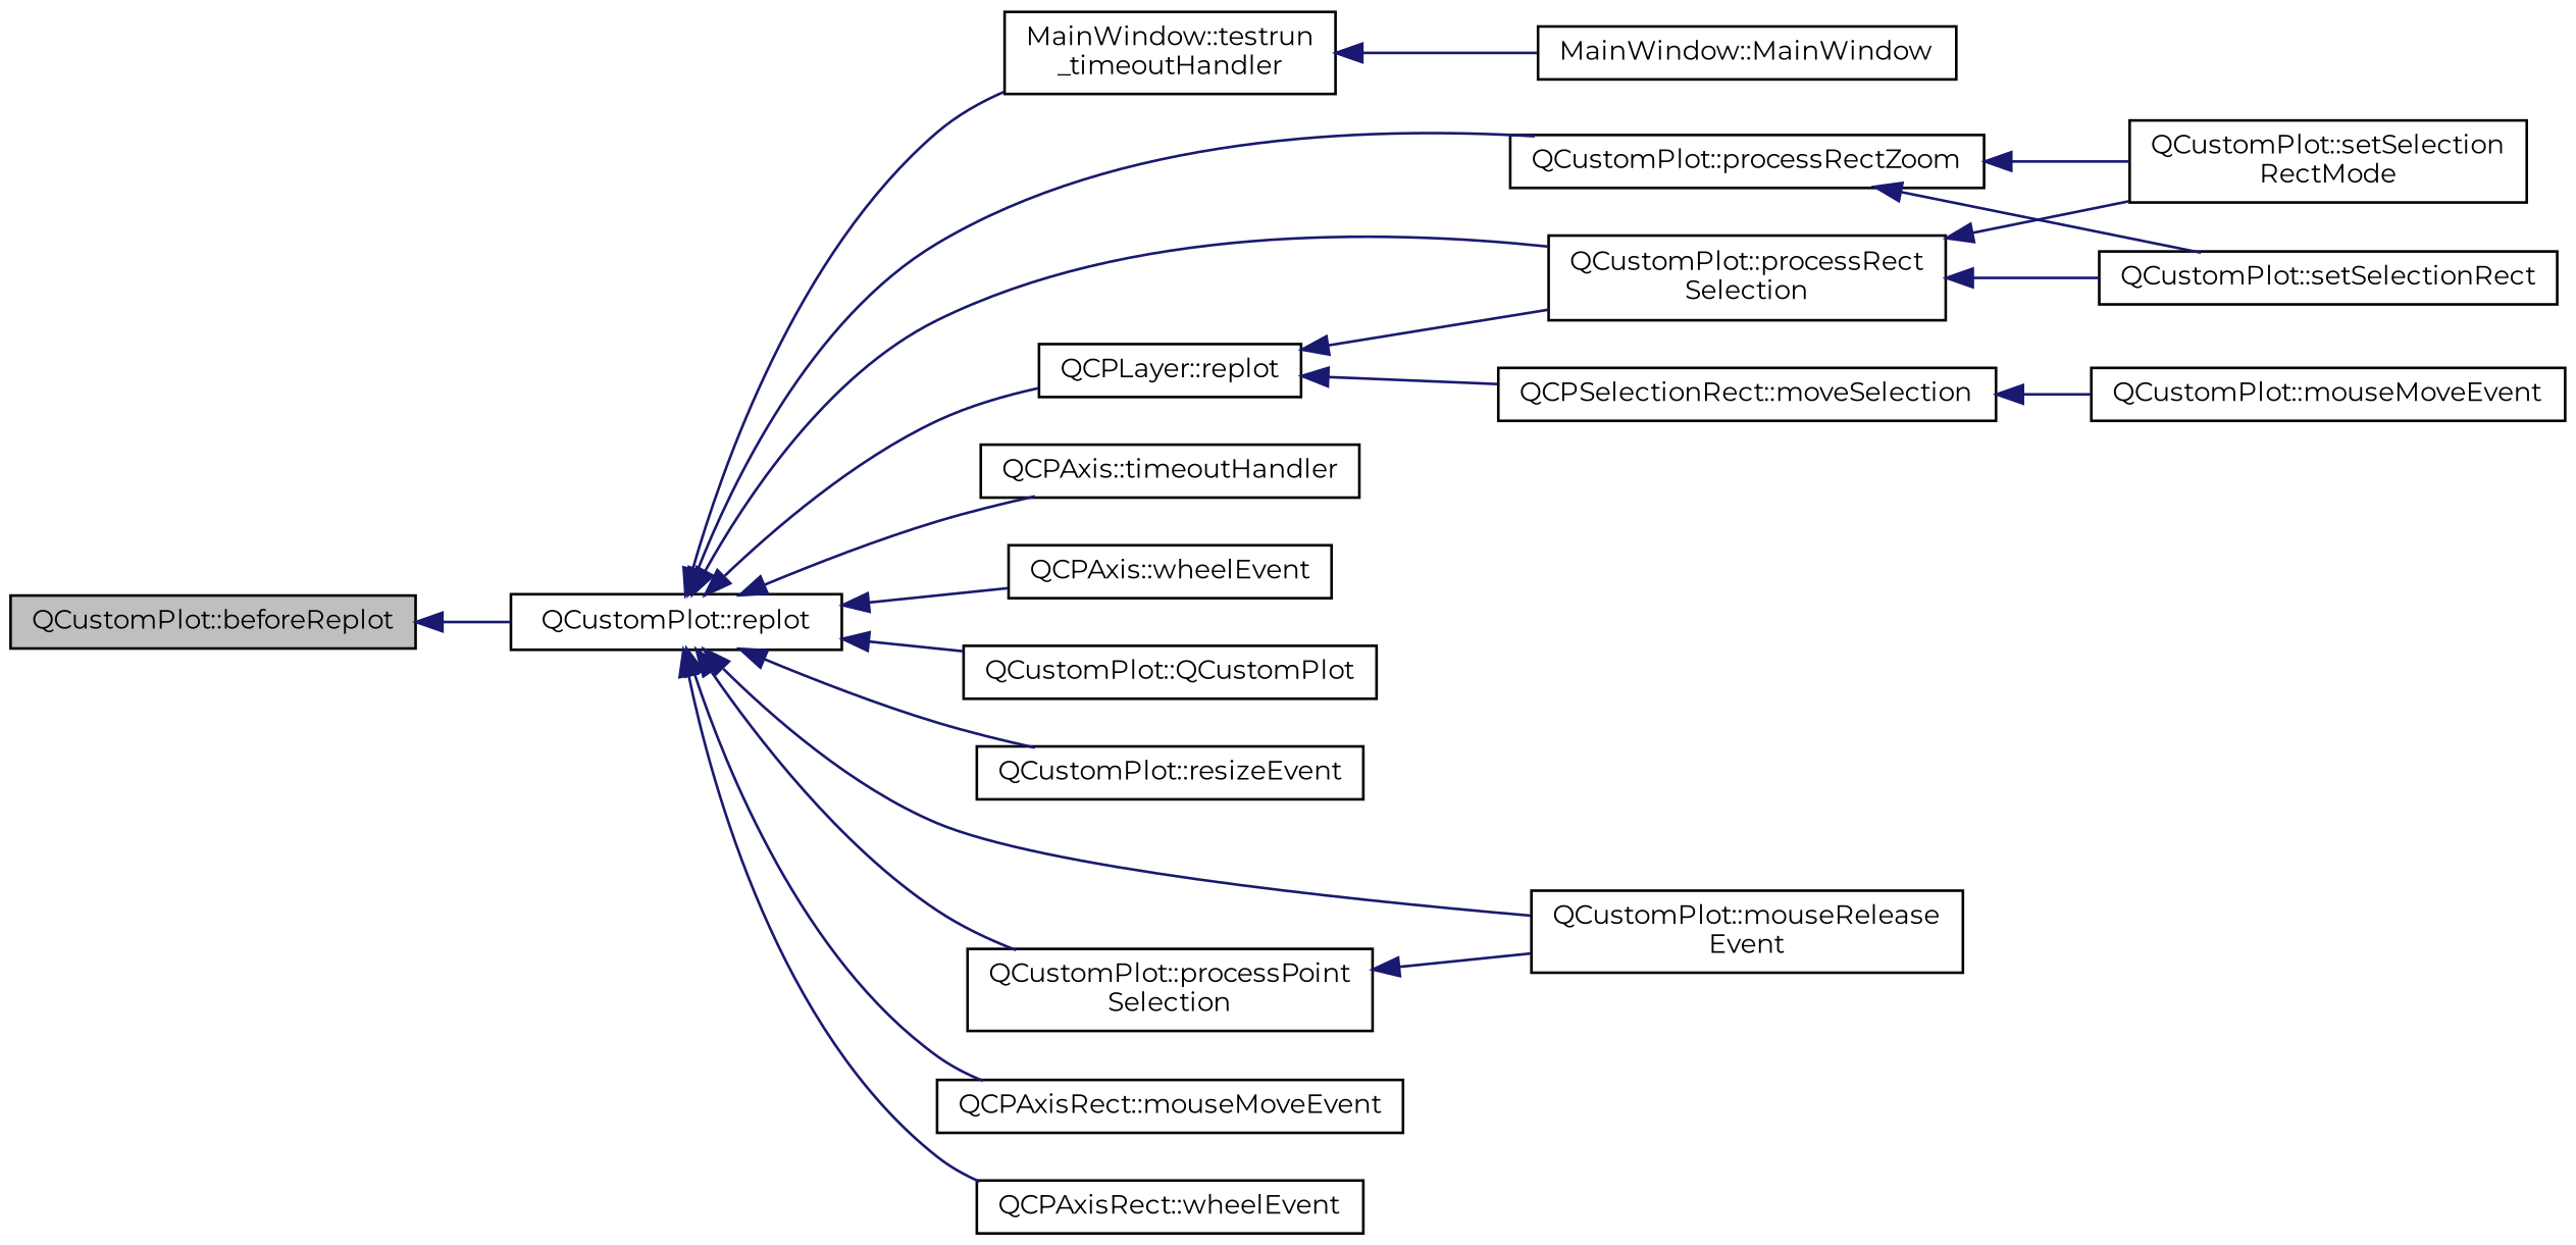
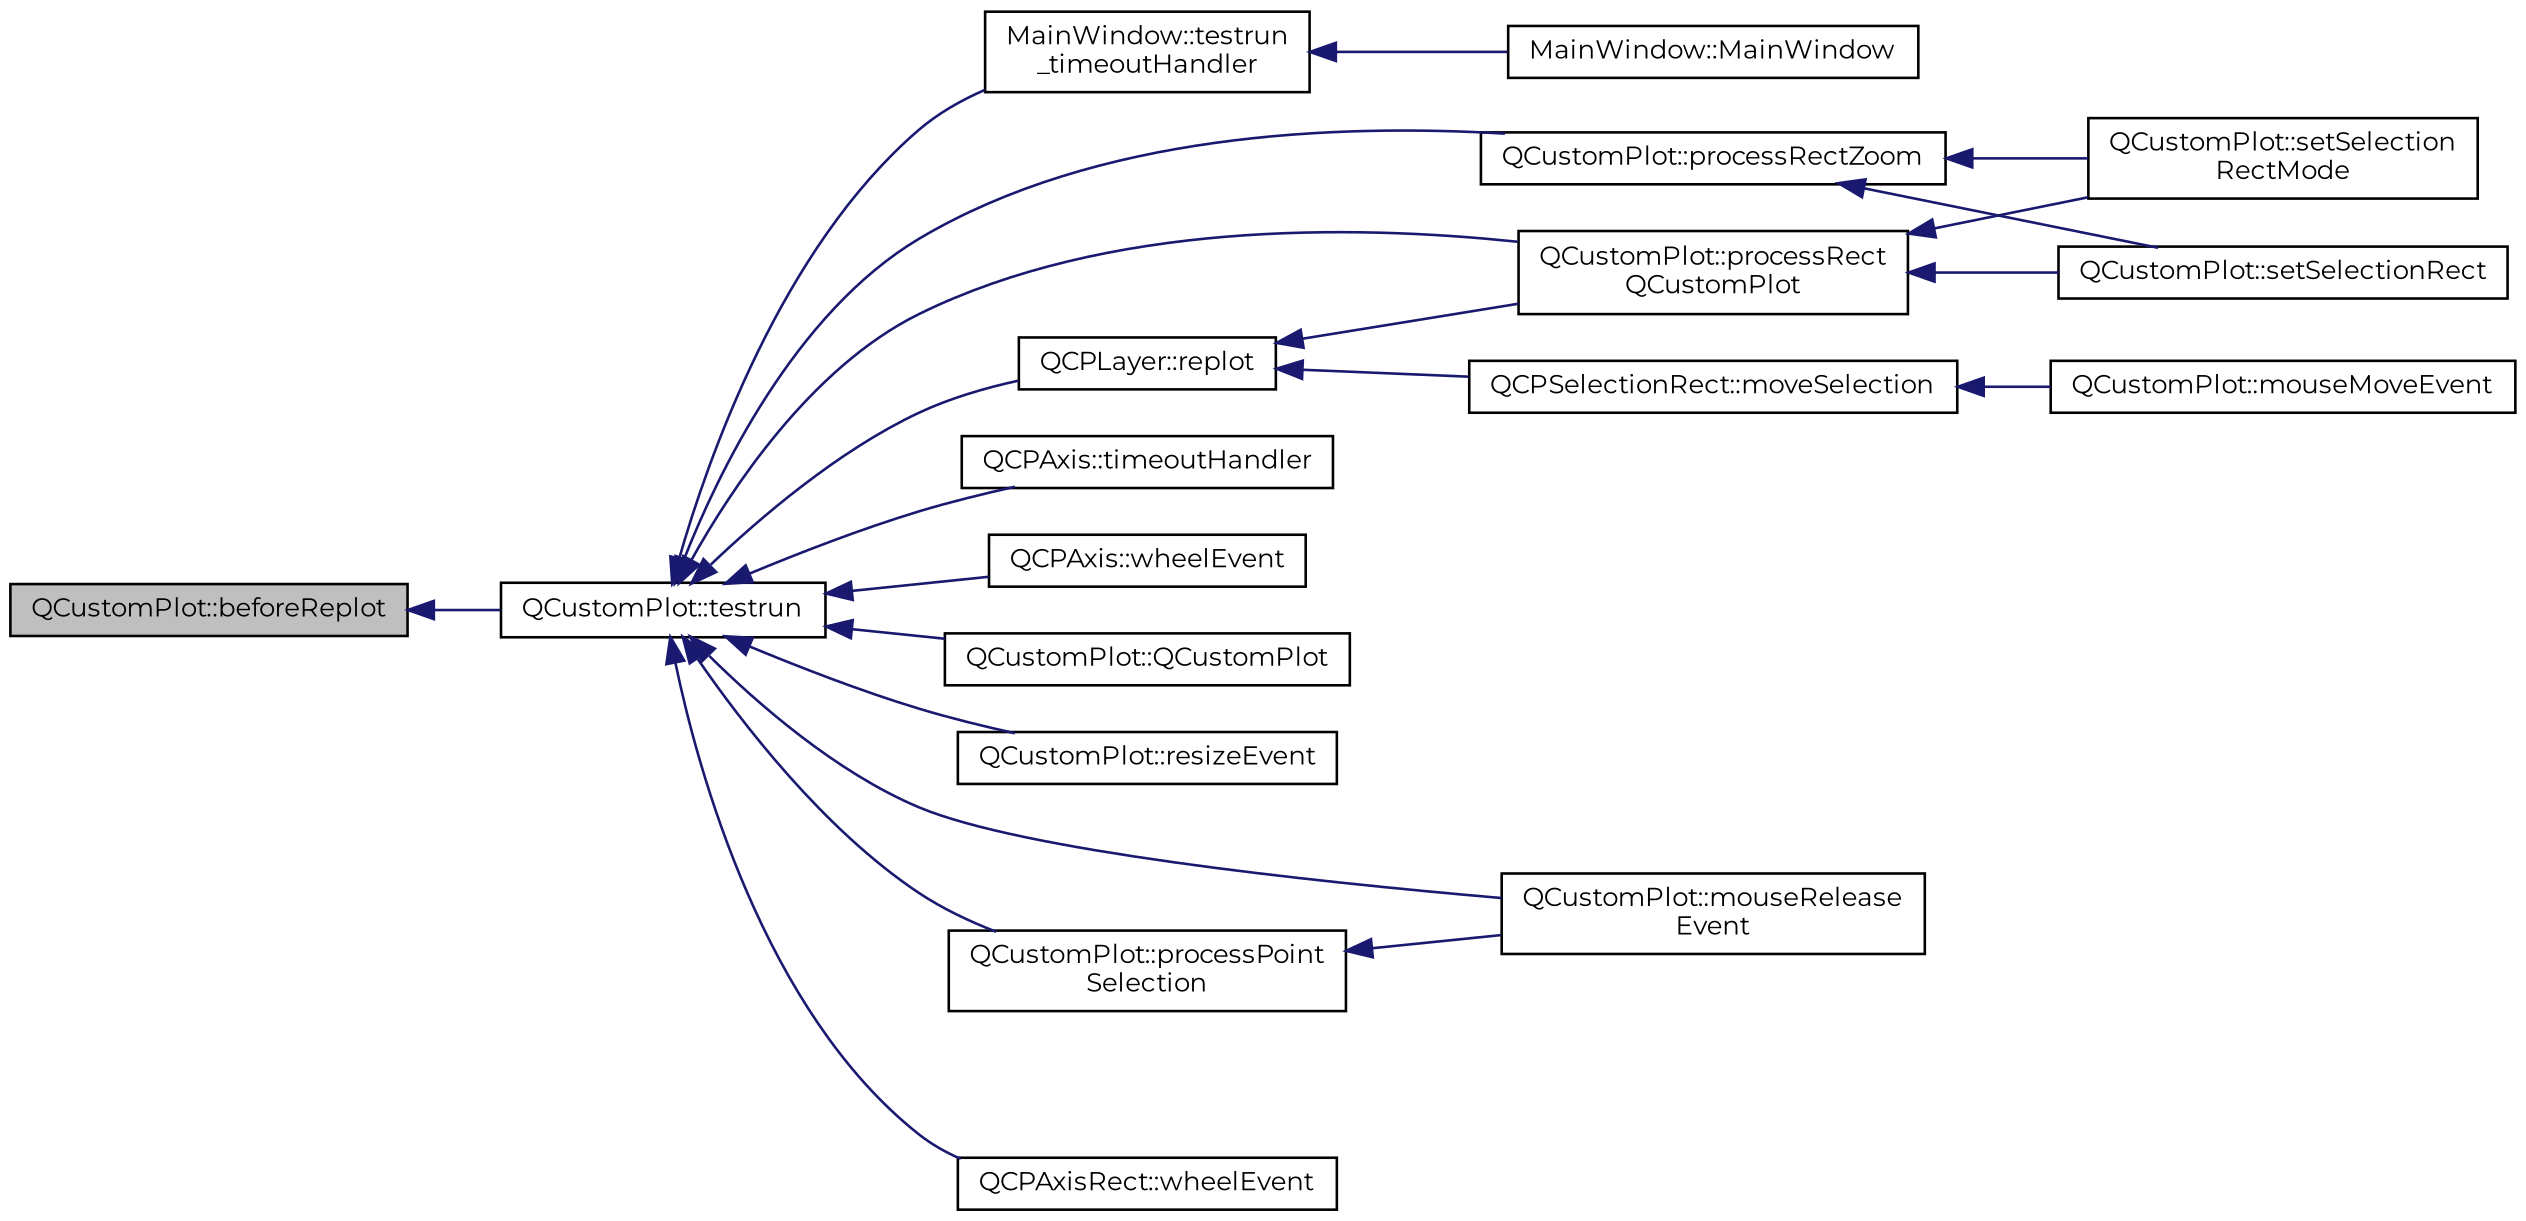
  digraph {
    fontname=Montserrat
    rankdir=LR
    node [color=black fillcolor=white fontname=Montserrat fontsize=10 shape=record style=filled]
    edge [color=midnightblue dir=back fontname=Montserrat fontsize=10 labelfontname=Helvetica labelfontsize=10 style=solid]
    n1 [fillcolor=grey75 fontcolor=black height=0.2 label="QCustomPlot::beforeReplot" width=0.4]
-   n2 [height=0.2 label="QCustomPlot::replot" width=0.4]
+   n2 [height=0.2 label="QCustomPlot::testrun" width=0.4]
    n3 [height=0.2 label="MainWindow::testrun\l_timeoutHandler" width=0.4]
    n4 [height=0.2 label="QCPLayer::replot" width=0.4]
-   n5 [height=0.2 label="QCustomPlot::processRect\lSelection" width=0.4]
+   n5 [height=0.2 label="QCustomPlot::processRect\lQCustomPlot" width=0.4]
    n6 [height=0.2 label="QCPAxis::timeoutHandler" width=0.4]
    n7 [height=0.2 label="QCPAxis::wheelEvent" width=0.4]
    n8 [height=0.2 label="QCustomPlot::QCustomPlot" width=0.4]
    n9 [height=0.2 label="QCustomPlot::resizeEvent" width=0.4]
    n10 [height=0.2 label="QCustomPlot::mouseRelease\lEvent" width=0.4]
    n11 [height=0.2 label="QCustomPlot::processRectZoom" width=0.4]
    n12 [height=0.2 label="QCustomPlot::processPoint\lSelection" width=0.4]
-   n13 [height=0.2 label="QCPAxisRect::mouseMoveEvent" width=0.4]
    n14 [height=0.2 label="QCPAxisRect::wheelEvent" width=0.4]
    n15 [height=0.2 label="MainWindow::MainWindow" width=0.4]
    n16 [height=0.2 label="QCPSelectionRect::moveSelection" width=0.4]
    n17 [height=0.2 label="QCustomPlot::setSelection\lRectMode" width=0.4]
    n18 [height=0.2 label="QCustomPlot::setSelectionRect" width=0.4]
    n19 [height=0.2 label="QCustomPlot::mouseMoveEvent" width=0.4]
    n1 -> n2
    n2 -> n3
    n2 -> n4
    n2 -> n5
    n2 -> n6
    n2 -> n7
    n2 -> n8
    n2 -> n9
    n2 -> n10
    n2 -> n11
    n2 -> n12
-   n2 -> n13
    n2 -> n14
    n3 -> n15
    n4 -> n5
    n4 -> n16
    n5 -> n17
    n5 -> n18
    n11 -> n17
    n11 -> n18
    n12 -> n10
    n16 -> n19
  }
